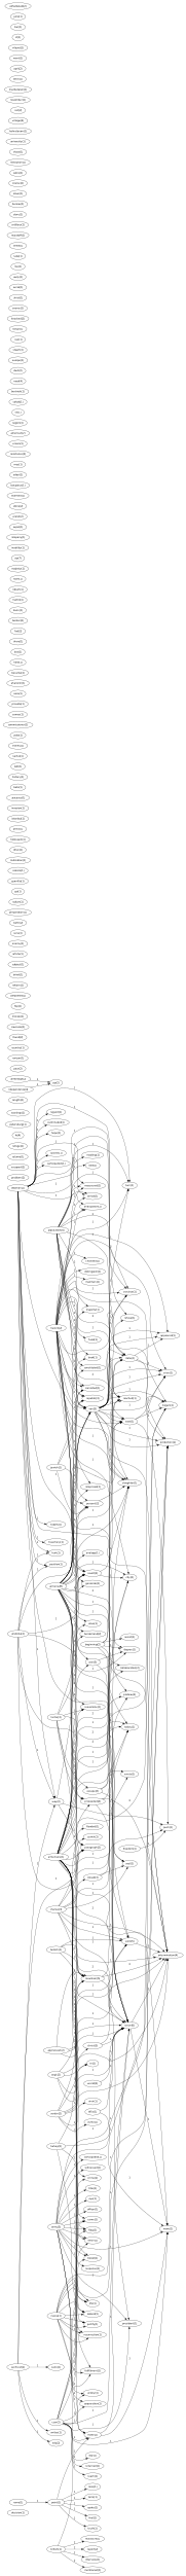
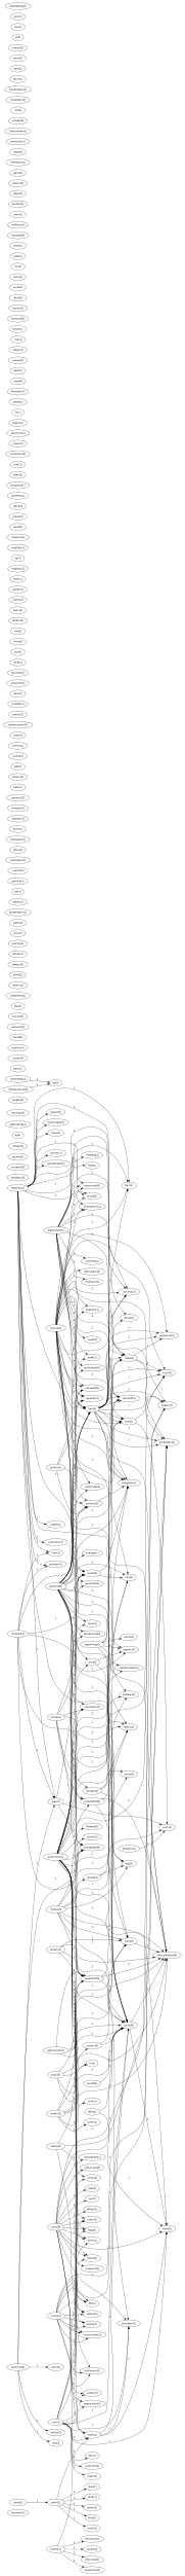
  digraph {
    fontname=Nunito
    rankdir=LR
    node [fontname=Nunito]
    edge [fontname=Nunito]
    n1 [label="decision(1)"]
    n2 [label="population(8)"]
    n3 [label="invading(1)"]
    n4 [label="look(1)"]
    n5 [label="book(1)"]
    n6 [label="constituted(1)"]
    n7 [label="majority(1)"]
    n8 [label="massacred(1)"]
    n9 [label="arrival(1)"]
    n10 [label="anticipation(1)"]
    n11 [label="van(3)"]
    n12 [label="turn(1)"]
    n13 [label="reached(1)"]
    n14 [label="province(1)"]
    n15 [label="consisted(1)"]
    n16 [label="percent(2)"]
    n17 [label="slaughter(1)"]
    n18 [label="republic(3)"]
    n19 [label="began(2)"]
    n20 [label="state(4)"]
    n21 [label="east(1)"]
    n22 [label="appeared(1)"]
    n23 [label="protection(2)"]
    n24 [label="crisis(1)"]
    n25 [label="push(1)"]
    n26 [label="problem(2)"]
    n27 [label="freedom(1)"]
    n28 [label="escaped(2)"]
    n29 [label="volume(1)"]
    n30 [label="escape(3)"]
    n31 [label="exists(1)"]
    n32 [label="soul(1)"]
    n33 [label="today(1)"]
    n34 [label="refuge(2)"]
    n35 [label="fo(4)"]
    n36 [label="petersburg(1)"]
    n37 [label="wardrop(1)"]
    n38 [label="length(2)"]
    n39 [label="cambridge(2)"]
    n40 [label="pp(2)"]
    n41 [label="ohanus(3)"]
    n42 [label="closed(3)"]
    n43 [label="proceeded(4)"]
    n44 [label="work(5)"]
    n45 [label="mountain(5)"]
    n46 [label="serve(5)"]
    n47 [label="extermination(4)"]
    n48 [label="plateau(2)"]
    n49 [label="wave(1)"]
    n50 [label="paw(2)"]
    n51 [label="horizon(1)"]
    n52 [label="country(1)"]
    n53 [label="found(2)"]
    n54 [label="caucasia(1)"]
    n55 [label="army(3)"]
    n56 [label="response(1)"]
    n57 [label="participated(1)"]
    n58 [label="victory(1)"]
    n59 [label="cooperation(1)"]
    n60 [label="witnessed(1)"]
    n61 [label="title(1)"]
    n62 [label="eye(1)"]
    n63 [label="officer(1)"]
    n64 [label="came(1)"]
    n65 [label="flag(1)"]
    n66 [label="enter(1)"]
    n67 [label="blood(1)"]
    n68 [label="make(2)"]
    n69 [label="president(1)"]
    n70 [label="morale(1)"]
    n71 [label="fop(1)"]
    n72 [label="completed(2)"]
    n73 [label="reform(1)"]
    n74 [label="drivel(1)"]
    n75 [label="subject(1)"]
    n76 [label="article(1)"]
    n77 [label="enemy(1)"]
    n78 [label="sera(1)"]
    n79 [label="north(2)"]
    n80 [label="beginning(2)"]
    n81 [label="collaboration(2)"]
    n82 [label="assist(1)"]
    n83 [label="refuse(1)"]
    n84 [label="degree(1)"]
    n85 [label="preparation(1)"]
    n86 [label="sultan(1)"]
    n87 [label="czar(2)"]
    n88 [label="reach(1)"]
    n89 [label="day(1)"]
    n90 [label="returned(1)"]
    n91 [label="go(1)"]
    n92 [label="guerilla(1)"]
    n93 [label="realism(1)"]
    n94 [label="civilization(1)"]
    n95 [label="drive(1)"]
    n96 [label="holocaust(1)"]
    n97 [label="armenia(9)"]
    n98 [label="analogy(1)"]
    n99 [label="borderland(2)"]
    n100 [label="comprised(1)"]
    n101 [label="solve(1)"]
    n102 [label="reexamine(1)"]
    n103 [label="revolt(2)"]
    n104 [label="paragraph(2)"]
    n105 [label="city(2)"]
    n106 [label="press(1)"]
    n107 [label="istanbul(1)"]
    n108 [label="invasion(1)"]
    n109 [label="caucasus(1)"]
    n110 [label="sechrest(2)"]
    n111 [label="edu(2)"]
    n112 [label="way(2)"]
    n113 [label="cairo(1)"]
    n114 [label="writes(1)"]
    n115 [label="babi(1)"]
    n116 [label="history(1)"]
    n117 [label="point(1)"]
    n118 [label="term(1)"]
    n119 [label="quote(1)"]
    n120 [label="feel(1)"]
    n121 [label="truth(1)"]
    n122 [label="miss(1)"]
    n123 [label="name(1)"]
    n124 [label="katl(1)"]
    n125 [label="rachel(1)"]
    n126 [label="inanity(1)"]
    n127 [label="yoke(1)"]
    n128 [label="commissioner(1)"]
    n129 [label="comes(1)"]
    n130 [label="tartar(3)"]
    n131 [label="anatolia(2)"]
    n132 [label="position(1)"]
    n133 [label="hurt(1)"]
    n134 [label="provide(1)"]
    n135 [label="area(1)"]
    n136 [label="aharonin(1)"]
    n137 [label="became(2)"]
    n138 [label="harb(1)"]
    n139 [label="bva(1)"]
    n140 [label="shore(1)"]
    n141 [label="fled(2)"]
    n142 [label="border(2)"]
    n143 [label="dunn(1)"]
    n144 [label="hartill(1)"]
    n145 [label="robert(1)"]
    n146 [label="ottoman(2)"]
    n147 [label="supply(1)"]
    n148 [label="treachery(1)"]
    n149 [label="regard(1)"]
    n150 [label="culminated(1)"]
    n151 [label="hope(1)"]
    n152 [label="success(1)"]
    n153 [label="participation(1)"]
    n154 [label="faith(1)"]
    n155 [label="majesty(1)"]
    n156 [label="british(1)"]
    n157 [label="massacre(1)"]
    n158 [label="report(2)"]
    n159 [label="interview(1)"]
    n160 [label="crime(2)"]
    n161 [label="mentioned(1)"]
    n162 [label="zip(7)"]
    n163 [label="inability(1)"]
    n164 [label="company(1)"]
    n165 [label="appressian(2)"]
    n166 [label="independence(4)"]
    n167 [label="expel(1)"]
    n168 [label="muslim(2)"]
    n169 [label="flood(1)"]
    n170 [label="crowded(1)"]
    n171 [label="distinguish(1)"]
    n172 [label="maintain(1)"]
    n173 [label="war(3)"]
    n174 [label="genocide(1)"]
    n175 [label="ararat(2)"]
    n176 [label="stone(2)"]
    n177 [label="stanford(1)"]
    n178 [label="bosporus(1)"]
    n179 [label="odasi(1)"]
    n180 [label="mus(1)"]
    n181 [label="resistance(2)"]
    n182 [label="erivan(1)"]
    n183 [label="american(2)"]
    n184 [label="legion(1)"]
    n185 [label="sir(1)"]
    n186 [label="sahak(1)"]
    n187 [label="serdar(2)"]
    n188 [label="virvir(1)"]
    n189 [label="zuma(1)"]
    n190 [label="re(1)"]
-   n191 [label="christ(3)"]
+   n191 [label="empire(3)"]
    n192 [label="russia(1)"]
    n193 [label="fulfillment(1)"]
    n194 [label="looked(1)"]
    n195 [label="resurrection(1)"]
    n196 [label="justify(1)"]
    n197 [label="life(1)"]
    n198 [label="bortnick(1)"]
    n199 [label="road(4)"]
    n200 [label="dust(2)"]
    n201 [label="europe(1)"]
    n202 [label="stuart(1)"]
    n203 [label="rear(1)"]
    n204 [label="bayur(1)"]
    n205 [label="jewish(1)"]
    n206 [label="knocked(2)"]
    n207 [label="armenians(1)"]
    n208 [label="flooded(1)"]
    n209 [label="czarist(1)"]
    n210 [label="source(1)"]
    n211 [label="christ(1)"]
    n212 [label="evrak(1)"]
    n213 [label="uucp(1)"]
    n214 [label="rise(1)"]
    n215 [label="lake(1)"]
    n216 [label="strike(1)"]
    n217 [label="turkish(1)"]
    n218 [label="argic(2)"]
    n219 [label="muratoff(1)"]
    n220 [label="artillery(2)"]
    n221 [label="turkey(6)"]
    n222 [label="story(1)"]
    n223 [label="bureau(1)"]
    n224 [label="oliver(1)"]
    n225 [label="course(2)"]
    n226 [label="sabis(1)"]
    n227 [label="revolution(1)"]
    n228 [label="shaw(1)"]
    n229 [label="university(1)"]
    n230 [label="hahralaram(1)"]
    n231 [label="village(4)"]
    n232 [label="rest(2)"]
    n233 [label="november(1)"]
    n234 [label="mazbatalari(1)"]
    n235 [label="bitlis(1)"]
    n236 [label="april(2)"]
    n237 [label="world(3)"]
    n238 [label="went(1)"]
    n239 [label="tiflis(1)"]
    n240 [label="vilayet(1)"]
    n241 [label="st(1)"]
    n242 [label="don(1)"]
    n243 [label="june(1)"]
    n244 [label="akhalkalaki(2)"]
    n2 -> n3 [label=1]
    n2 -> n4 [label=1]
    n2 -> n5 [label=1]
    n2 -> n6 [label=2]
    n2 -> n7 [label=2]
    n2 -> n8 [label=1]
    n2 -> n9 [label=1]
    n2 -> n10 [label=1]
    n2 -> n11 [label=2]
    n2 -> n11 [label=2]
    n2 -> n12 [label=1]
    n2 -> n13 [label=2]
    n2 -> n14 [label=1]
    n2 -> n15 [label=2]
    n2 -> n16 [label=2]
    n2 -> n17 [label=2]
    n2 -> n18 [label=2]
    n11 -> n12 [label=1]
    n11 -> n13 [label=2]
    n11 -> n13 [label=2]
    n11 -> n14 [label=1]
    n11 -> n14 [label=1]
    n11 -> n17 [label=2]
    n11 -> n17 [label=2]
    n11 -> n19 [label=1]
    n11 -> n19 [label=1]
    n11 -> n20 [label=2]
    n11 -> n20 [label=2]
    n11 -> n21 [label=1]
    n11 -> n21 [label=1]
    n11 -> n22 [label=1]
    n11 -> n22 [label=1]
    n11 -> n23 [label=1]
    n11 -> n23 [label=1]
    n11 -> n24 [label=1]
    n11 -> n24 [label=1]
    n16 -> n17 [label=1]
    n20 -> n22 [label=1]
    n20 -> n23 [label=1]
    n20 -> n24 [label=1]
-   n21 -> n19 [label=1]
    n21 -> n24 [label=1]
    n21 -> n25 [label=1]
    n27 -> n25 [label=1]
    n30 -> n31 [label=1]
    n30 -> n32 [label=1]
    n30 -> n33 [label=1]
    n39 -> n40 [label=1]
    n41 -> n31 [label=1]
    n41 -> n32 [label=1]
    n41 -> n33 [label=1]
    n41 -> n42 [label=1]
    n41 -> n43 [label=1]
    n41 -> n44 [label=1]
    n41 -> n45 [label=1]
    n41 -> n46 [label=1]
    n41 -> n47 [label=1]
    n42 -> n32 [label=1]
    n42 -> n33 [label=1]
    n43 -> n33 [label=1]
    n43 -> n44 [label=3]
    n43 -> n47 [label=3]
    n44 -> n47 [label=3]
    n45 -> n46 [label=3]
    n45 -> n47 [label=3]
    n45 -> n48 [label=2]
    n46 -> n47 [label=3]
    n46 -> n49 [label=1]
    n55 -> n19 [label=1]
    n55 -> n46 [label=1]
    n55 -> n49 [label=1]
    n55 -> n56 [label=1]
    n55 -> n57 [label=1]
    n55 -> n58 [label=1]
    n55 -> n59 [label=1]
    n55 -> n60 [label=1]
    n55 -> n61 [label=1]
    n55 -> n62 [label=1]
    n55 -> n63 [label=1]
    n55 -> n64 [label=1]
    n55 -> n65 [label=1]
    n55 -> n66 [label=1]
    n55 -> n67 [label=1]
    n55 -> n68 [label=1]
    n55 -> n69 [label=1]
    n68 -> n46 [label=1]
    n68 -> n49 [label=1]
+   n68 -> n69 [label=1]
    n80 -> n20 [label=1]
    n80 -> n46 [label=1]
    n80 -> n81 [label=1]
    n80 -> n82 [label=1]
    n80 -> n83 [label=1]
    n80 -> n84 [label=1]
    n87 -> n46 [label=1]
    n87 -> n49 [label=1]
    n87 -> n58 [label=1]
    n87 -> n59 [label=1]
    n87 -> n64 [label=1]
    n87 -> n65 [label=1]
    n87 -> n66 [label=1]
    n87 -> n67 [label=1]
    n87 -> n68 [label=1]
    n87 -> n69 [label=1]
    n87 -> n88 [label=1]
    n87 -> n89 [label=1]
    n87 -> n90 [label=1]
    n97 -> n5 [label=1]
    n97 -> n6 [label=2]
    n97 -> n7 [label=1]
    n97 -> n11 [label=1]
    n97 -> n11 [label=1]
    n97 -> n13 [label=1]
    n97 -> n15 [label=1]
    n97 -> n16 [label=2]
    n97 -> n17 [label=1]
    n97 -> n18 [label=1]
    n97 -> n32 [label=1]
    n97 -> n33 [label=1]
    n97 -> n43 [label=2]
    n97 -> n44 [label=1]
    n97 -> n45 [label=3]
    n97 -> n46 [label=1]
    n97 -> n47 [label=2]
    n97 -> n48 [label=2]
    n97 -> n98 [label=1]
    n97 -> n99 [label=2]
    n97 -> n100 [label=1]
    n97 -> n101 [label=1]
    n97 -> n102 [label=3]
    n97 -> n103 [label=1]
    n97 -> n104 [label=1]
    n97 -> n105 [label=1]
    n103 -> n17 [label=1]
    n103 -> n105 [label=1]
    n110 -> n104 [label=1]
    n110 -> n111 [label=1]
    n110 -> n112 [label=1]
    n110 -> n113 [label=1]
    n110 -> n114 [label=1]
    n112 -> n25 [label=3]
    n112 -> n103 [label=1]
    n112 -> n104 [label=1]
    n117 -> n68 [label=1]
    n117 -> n118 [label=1]
    n117 -> n119 [label=1]
    n117 -> n120 [label=1]
    n117 -> n121 [label=1]
    n117 -> n122 [label=1]
    n123 -> n117 [label=1]
    n130 -> n30 [label=1]
    n130 -> n43 [label=1]
    n130 -> n45 [label=2]
    n130 -> n48 [label=2]
    n130 -> n99 [label=2]
    n130 -> n101 [label=1]
    n130 -> n102 [label=1]
    n131 -> n21 [label=1]
    n131 -> n25 [label=1]
    n131 -> n81 [label=1]
    n131 -> n84 [label=1]
    n131 -> n103 [label=1]
    n131 -> n112 [label=1]
    n131 -> n132 [label=1]
    n131 -> n133 [label=1]
    n146 -> n8 [label=1]
    n146 -> n9 [label=1]
    n146 -> n10 [label=1]
    n146 -> n12 [label=1]
    n146 -> n14 [label=1]
    n146 -> n20 [label=2]
    n146 -> n21 [label=1]
    n146 -> n46 [label=1]
    n146 -> n83 [label=1]
    n146 -> n84 [label=1]
    n146 -> n103 [label=1]
    n146 -> n112 [label=1]
    n146 -> n132 [label=1]
    n146 -> n133 [label=1]
    n146 -> n147 [label=1]
    n146 -> n148 [label=1]
    n146 -> n149 [label=1]
    n146 -> n150 [label=1]
    n146 -> n151 [label=1]
    n146 -> n152 [label=1]
    n146 -> n153 [label=1]
    n156 -> n157 [label=2]
    n156 -> n158 [label=2]
    n156 -> n159 [label=2]
    n156 -> n160 [label=1]
    n156 -> n161 [label=2]
    n165 -> n44 [label=1]
    n165 -> n45 [label=1]
    n165 -> n46 [label=1]
    n165 -> n47 [label=1]
    n166 -> n40 [label=1]
    n168 -> n8 [label=1]
    n168 -> n9 [label=1]
    n168 -> n10 [label=1]
    n168 -> n11 [label=1]
    n168 -> n11 [label=1]
    n168 -> n12 [label=1]
    n168 -> n13 [label=1]
    n168 -> n14 [label=1]
    n168 -> n15 [label=1]
    n168 -> n16 [label=2]
    n168 -> n17 [label=1]
    n168 -> n18 [label=1]
    n168 -> n19 [label=2]
    n168 -> n20 [label=3]
    n168 -> n21 [label=2]
    n168 -> n22 [label=1]
    n168 -> n23 [label=1]
    n168 -> n24 [label=2]
    n168 -> n47 [label=1]
    n168 -> n100 [label=1]
    n168 -> n103 [label=1]
    n168 -> n105 [label=1]
    n168 -> n169 [label=2]
    n168 -> n170 [label=2]
    n168 -> n171 [label=1]
    n168 -> n172 [label=1]
    n168 -> n173 [label=1]
    n168 -> n174 [label=1]
    n173 -> n46 [label=1]
    n173 -> n84 [label=1]
    n187 -> n45 [label=1]
    n187 -> n46 [label=1]
    n187 -> n47 [label=1]
    n187 -> n188 [label=1]
    n187 -> n189 [label=1]
    n187 -> n190 [label=1]
    n187 -> n191 [label=1]
    n191 -> n46 [label=1]
    n191 -> n105 [label=1]
    n192 -> n23 [label=1]
    n192 -> n23 [label=1]
    n192 -> n193 [label=1]
    n192 -> n193 [label=1]
    n192 -> n194 [label=1]
    n192 -> n194 [label=1]
    n192 -> n195 [label=1]
    n192 -> n195 [label=1]
    n192 -> n196 [label=1]
    n192 -> n196 [label=1]
    n192 -> n197 [label=1]
    n192 -> n197 [label=1]
    n205 -> n15 [label=1]
    n205 -> n16 [label=1]
    n205 -> n18 [label=1]
    n205 -> n47 [label=1]
    n207 -> n11 [label=1]
    n207 -> n11 [label=1]
    n207 -> n13 [label=1]
    n207 -> n16 [label=1]
    n207 -> n17 [label=1]
    n207 -> n19 [label=2]
    n207 -> n20 [label=2]
    n207 -> n21 [label=2]
    n207 -> n24 [label=2]
    n207 -> n46 [label=2]
    n207 -> n49 [label=2]
    n207 -> n64 [label=2]
    n207 -> n65 [label=2]
    n207 -> n66 [label=2]
    n207 -> n67 [label=2]
    n207 -> n68 [label=2]
    n207 -> n69 [label=2]
    n207 -> n102 [label=1]
    n207 -> n103 [label=1]
    n207 -> n104 [label=1]
    n207 -> n105 [label=1]
    n207 -> n160 [label=1]
    n207 -> n173 [label=1]
    n207 -> n174 [label=1]
    n207 -> n193 [label=1]
    n207 -> n194 [label=1]
    n207 -> n196 [label=1]
    n207 -> n208 [label=1]
    n207 -> n209 [label=1]
    n217 -> n44 [label=1]
    n217 -> n45 [label=1]
    n217 -> n46 [label=1]
    n217 -> n47 [label=1]
    n218 -> n44 [label=1]
    n218 -> n45 [label=1]
    n218 -> n46 [label=1]
    n218 -> n47 [label=1]
    n218 -> n190 [label=1]
    n221 -> n23 [label=1]
    n221 -> n104 [label=1]
    n221 -> n195 [label=7]
    n221 -> n197 [label=1]
    n237 -> n46 [label=1]
    n239 -> n46 [label=1]
    n239 -> n49 [label=1]
  }
